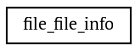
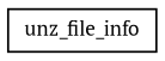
  digraph {
    rankdir=LR
    fontname="PT Serif"
-   n1 [color=black fillcolor=white fontname="PT Serif" fontsize=10 height=0.2 label=file_file_info shape=record style=filled width=0.4]
+   n1 [color=black fillcolor=white fontname="PT Serif" fontsize=10 height=0.2 label=unz_file_info shape=record style=filled width=0.4]
  }
